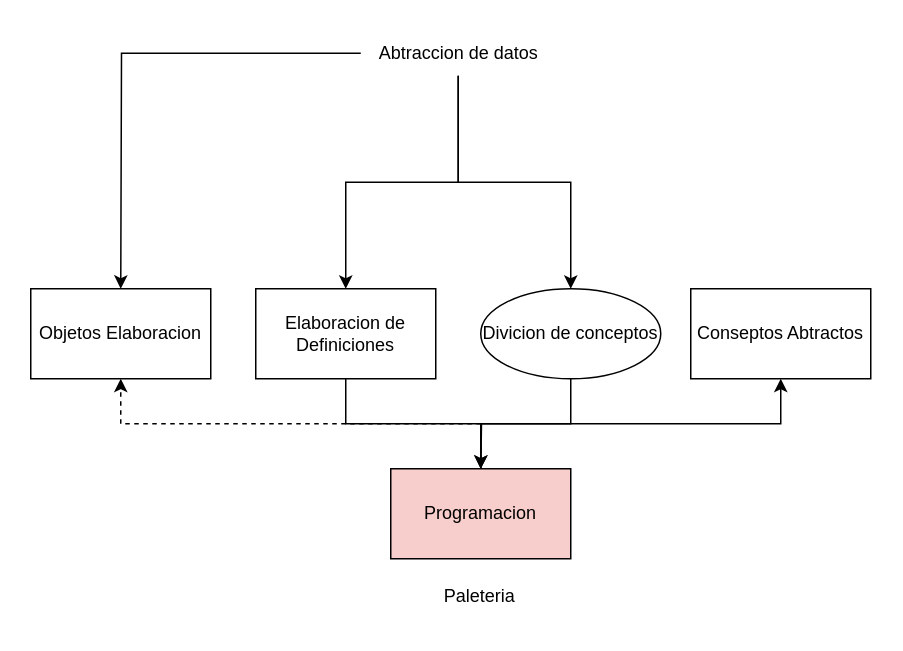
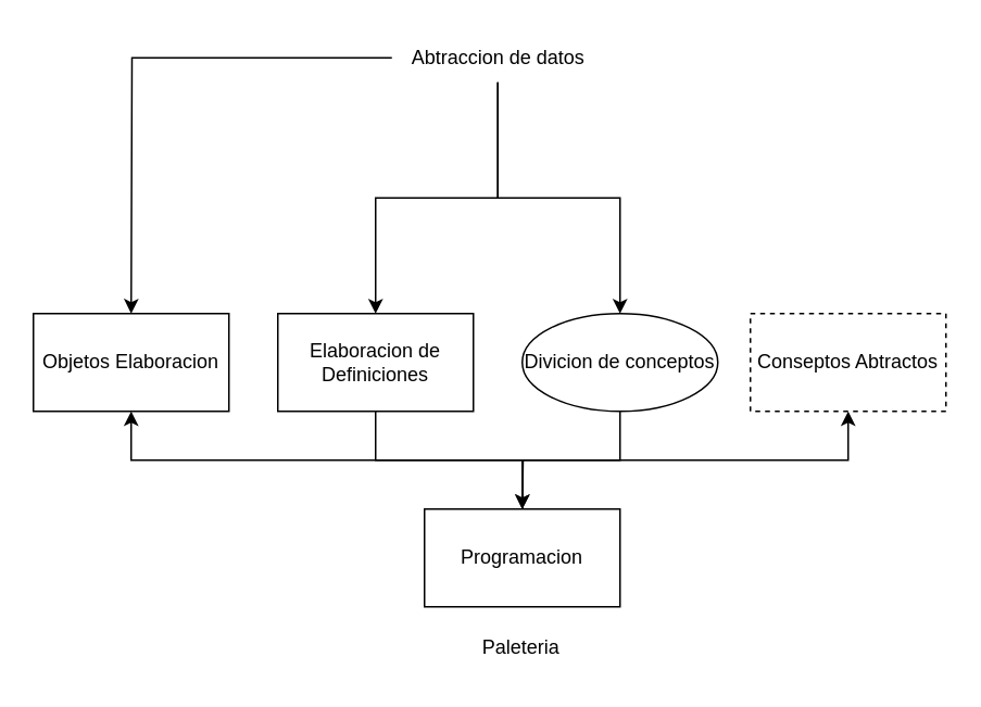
  <mxCell id="0" />
  <mxCell id="1" parent="0" />
  <mxCell id="2" style="edgeStyle=orthogonalEdgeStyle;rounded=0;orthogonalLoop=1;jettySize=auto;html=1;" parent="1" source="5" edge="1"><mxGeometry relative="1" as="geometry"><mxPoint x="80" y="192" as="targetPoint" /></mxGeometry></mxCell>
  <mxCell id="3" style="edgeStyle=orthogonalEdgeStyle;rounded=0;orthogonalLoop=1;jettySize=auto;html=1;entryX=0.5;entryY=0;entryDx=0;entryDy=0;" parent="1" source="5" target="8" edge="1"><mxGeometry relative="1" as="geometry" /></mxCell>
  <mxCell id="4" style="edgeStyle=orthogonalEdgeStyle;rounded=0;orthogonalLoop=1;jettySize=auto;html=1;" parent="1" source="5" target="10" edge="1"><mxGeometry relative="1" as="geometry" /></mxCell>
  <mxCell id="5" value="Abtraccion de datos" style="text;html=1;align=center;verticalAlign=middle;resizable=0;points=[];autosize=1;strokeColor=none;fillColor=none;" parent="1" vertex="1"><mxGeometry x="240" y="20" width="130" height="30" as="geometry" /></mxCell>
  <mxCell id="6" value="Objetos Elaboracion" style="rounded=0;whiteSpace=wrap;html=1;" parent="1" vertex="1"><mxGeometry x="20" y="192" width="120" height="60" as="geometry" /></mxCell>
  <mxCell id="7" style="edgeStyle=orthogonalEdgeStyle;rounded=0;orthogonalLoop=1;jettySize=auto;html=1;entryX=0.5;entryY=0;entryDx=0;entryDy=0;" parent="1" source="8" target="14" edge="1"><mxGeometry relative="1" as="geometry" /></mxCell>
  <mxCell id="8" value="Elaboracion de Definiciones" style="rounded=0;whiteSpace=wrap;html=1;" parent="1" vertex="1"><mxGeometry x="170" y="192" width="120" height="60" as="geometry" /></mxCell>
  <mxCell id="9" style="edgeStyle=orthogonalEdgeStyle;rounded=0;orthogonalLoop=1;jettySize=auto;html=1;" parent="1" source="10" edge="1"><mxGeometry relative="1" as="geometry"><mxPoint x="320" y="312" as="targetPoint" /></mxGeometry></mxCell>
  <mxCell id="10" value="Divicion de conceptos" style="ellipse;whiteSpace=wrap;html=1;" parent="1" vertex="1"><mxGeometry x="320" y="192" width="120" height="60" as="geometry" /></mxCell>
- <mxCell id="11" value="Conseptos Abtractos" style="rounded=0;whiteSpace=wrap;html=1;" parent="1" vertex="1"><mxGeometry x="460" y="192" width="120" height="60" as="geometry" /></mxCell>
- <mxCell id="12" style="edgeStyle=orthogonalEdgeStyle;rounded=0;orthogonalLoop=1;jettySize=auto;html=1;exitX=0.5;exitY=0;exitDx=0;exitDy=0;dashed=1;" parent="1" source="14" target="6" edge="1"><mxGeometry relative="1" as="geometry" /></mxCell>
+ <mxCell id="11" value="Conseptos Abtractos" style="rounded=0;whiteSpace=wrap;html=1;dashed=1;" parent="1" vertex="1"><mxGeometry x="460" y="192" width="120" height="60" as="geometry" /></mxCell>
+ <mxCell id="12" style="edgeStyle=orthogonalEdgeStyle;rounded=0;orthogonalLoop=1;jettySize=auto;html=1;exitX=0.5;exitY=0;exitDx=0;exitDy=0;" parent="1" source="14" target="6" edge="1"><mxGeometry relative="1" as="geometry" /></mxCell>
  <mxCell id="13" style="edgeStyle=orthogonalEdgeStyle;rounded=0;orthogonalLoop=1;jettySize=auto;html=1;exitX=0.5;exitY=0;exitDx=0;exitDy=0;entryX=0.5;entryY=1;entryDx=0;entryDy=0;" parent="1" source="14" target="11" edge="1"><mxGeometry relative="1" as="geometry" /></mxCell>
- <mxCell id="14" value="Programacion" style="rounded=0;whiteSpace=wrap;html=1;fillColor=#f8cecc;" parent="1" vertex="1"><mxGeometry x="260" y="312" width="120" height="60" as="geometry" /></mxCell>
+ <mxCell id="14" value="Programacion" style="rounded=0;whiteSpace=wrap;html=1;" parent="1" vertex="1"><mxGeometry x="260" y="312" width="120" height="60" as="geometry" /></mxCell>
  <mxCell id="15" value="Paleteria" style="text;html=1;align=center;verticalAlign=middle;resizable=0;points=[];autosize=1;strokeColor=none;fillColor=none;" parent="1" vertex="1"><mxGeometry x="284" y="382" width="70" height="30" as="geometry" /></mxCell>
